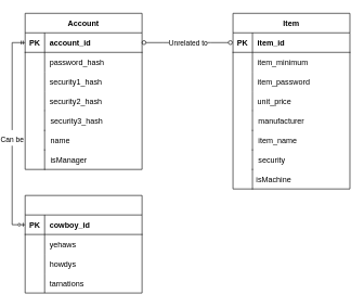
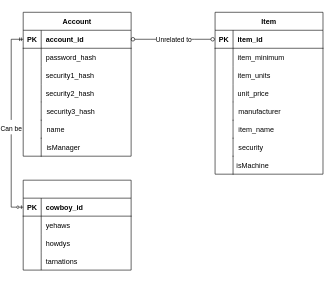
  <mxCell id="0" />
  <mxCell id="1" parent="0" />
  <mxCell id="2" value="Account" style="shape=table;startSize=30;container=1;collapsible=1;childLayout=tableLayout;fixedRows=1;rowLines=0;fontStyle=1;align=center;resizeLast=1;" vertex="1" parent="1"><mxGeometry x="20" y="20" width="180" height="240" as="geometry" /></mxCell>
  <mxCell id="3" value="" style="shape=tableRow;horizontal=0;startSize=0;swimlaneHead=0;swimlaneBody=0;fillColor=none;collapsible=0;dropTarget=0;points=[[0,0.5],[1,0.5]];portConstraint=eastwest;top=0;left=0;right=0;bottom=1;" vertex="1" parent="2"><mxGeometry y="30" width="180" height="30" as="geometry" /></mxCell>
  <mxCell id="4" value="PK" style="shape=partialRectangle;connectable=0;fillColor=none;top=0;left=0;bottom=0;right=0;fontStyle=1;overflow=hidden;" vertex="1" parent="3"><mxGeometry width="30" height="30" as="geometry"><mxRectangle width="30" height="30" as="alternateBounds" /></mxGeometry></mxCell>
  <mxCell id="5" value="account_id" style="shape=partialRectangle;connectable=0;fillColor=none;top=0;left=0;bottom=0;right=0;align=left;spacingLeft=6;fontStyle=1;overflow=hidden;" vertex="1" parent="3"><mxGeometry x="30" width="150" height="30" as="geometry"><mxRectangle width="150" height="30" as="alternateBounds" /></mxGeometry></mxCell>
  <mxCell id="6" value="" style="shape=tableRow;horizontal=0;startSize=0;swimlaneHead=0;swimlaneBody=0;fillColor=none;collapsible=0;dropTarget=0;points=[[0,0.5],[1,0.5]];portConstraint=eastwest;top=0;left=0;right=0;bottom=0;" vertex="1" parent="2"><mxGeometry y="60" width="180" height="30" as="geometry" /></mxCell>
  <mxCell id="7" value="" style="shape=partialRectangle;connectable=0;fillColor=none;top=0;left=0;bottom=0;right=0;editable=1;overflow=hidden;" vertex="1" parent="6"><mxGeometry width="30" height="30" as="geometry"><mxRectangle width="30" height="30" as="alternateBounds" /></mxGeometry></mxCell>
  <mxCell id="8" value="password_hash" style="shape=partialRectangle;connectable=0;fillColor=none;top=0;left=0;bottom=0;right=0;align=left;spacingLeft=6;overflow=hidden;" vertex="1" parent="6"><mxGeometry x="30" width="150" height="30" as="geometry"><mxRectangle width="150" height="30" as="alternateBounds" /></mxGeometry></mxCell>
  <mxCell id="9" value="" style="shape=tableRow;horizontal=0;startSize=0;swimlaneHead=0;swimlaneBody=0;fillColor=none;collapsible=0;dropTarget=0;points=[[0,0.5],[1,0.5]];portConstraint=eastwest;top=0;left=0;right=0;bottom=0;" vertex="1" parent="2"><mxGeometry y="90" width="180" height="30" as="geometry" /></mxCell>
  <mxCell id="10" value="" style="shape=partialRectangle;connectable=0;fillColor=none;top=0;left=0;bottom=0;right=0;editable=1;overflow=hidden;" vertex="1" parent="9"><mxGeometry width="30" height="30" as="geometry"><mxRectangle width="30" height="30" as="alternateBounds" /></mxGeometry></mxCell>
  <mxCell id="11" value="security1_hash" style="shape=partialRectangle;connectable=0;fillColor=none;top=0;left=0;bottom=0;right=0;align=left;spacingLeft=6;overflow=hidden;" vertex="1" parent="9"><mxGeometry x="30" width="150" height="30" as="geometry"><mxRectangle width="150" height="30" as="alternateBounds" /></mxGeometry></mxCell>
  <mxCell id="12" value="" style="shape=tableRow;horizontal=0;startSize=0;swimlaneHead=0;swimlaneBody=0;fillColor=none;collapsible=0;dropTarget=0;points=[[0,0.5],[1,0.5]];portConstraint=eastwest;top=0;left=0;right=0;bottom=0;" vertex="1" parent="2"><mxGeometry y="120" width="180" height="30" as="geometry" /></mxCell>
  <mxCell id="13" value="" style="shape=partialRectangle;connectable=0;fillColor=none;top=0;left=0;bottom=0;right=0;editable=1;overflow=hidden;" vertex="1" parent="12"><mxGeometry width="30" height="30" as="geometry"><mxRectangle width="30" height="30" as="alternateBounds" /></mxGeometry></mxCell>
  <mxCell id="14" value="security2_hash" style="shape=partialRectangle;connectable=0;fillColor=none;top=0;left=0;bottom=0;right=0;align=left;spacingLeft=6;overflow=hidden;" vertex="1" parent="12"><mxGeometry x="30" width="150" height="30" as="geometry"><mxRectangle width="150" height="30" as="alternateBounds" /></mxGeometry></mxCell>
  <mxCell id="15" value=" security3_hash" style="shape=partialRectangle;fillColor=none;align=left;verticalAlign=middle;strokeColor=none;spacingLeft=34;rotatable=0;points=[[0,0.5],[1,0.5]];portConstraint=eastwest;dropTarget=0;" vertex="1" parent="1"><mxGeometry x="20" y="170" width="90" height="30" as="geometry" /></mxCell>
  <mxCell id="16" value="" style="shape=partialRectangle;top=0;left=0;bottom=0;fillColor=none;stokeWidth=1;align=left;verticalAlign=middle;spacingLeft=4;spacingRight=4;overflow=hidden;rotatable=0;points=[];portConstraint=eastwest;part=1;" vertex="1" connectable="0" parent="15"><mxGeometry width="30" height="30" as="geometry" /></mxCell>
  <mxCell id="17" value=" name" style="shape=partialRectangle;fillColor=none;align=left;verticalAlign=middle;strokeColor=none;spacingLeft=34;rotatable=0;points=[[0,0.5],[1,0.5]];portConstraint=eastwest;dropTarget=0;" vertex="1" parent="1"><mxGeometry x="20" y="200" width="90" height="30" as="geometry" /></mxCell>
  <mxCell id="18" value="" style="shape=partialRectangle;top=0;left=0;bottom=0;fillColor=none;stokeWidth=1;align=left;verticalAlign=middle;spacingLeft=4;spacingRight=4;overflow=hidden;rotatable=0;points=[];portConstraint=eastwest;part=1;" vertex="1" connectable="0" parent="17"><mxGeometry width="30" height="30" as="geometry" /></mxCell>
  <mxCell id="19" value="Item" style="shape=table;startSize=30;container=1;collapsible=1;childLayout=tableLayout;fixedRows=1;rowLines=0;fontStyle=1;align=center;resizeLast=1;" vertex="1" parent="1"><mxGeometry x="340" y="20" width="180" height="270" as="geometry" /></mxCell>
  <mxCell id="20" value="" style="shape=tableRow;horizontal=0;startSize=0;swimlaneHead=0;swimlaneBody=0;fillColor=none;collapsible=0;dropTarget=0;points=[[0,0.5],[1,0.5]];portConstraint=eastwest;top=0;left=0;right=0;bottom=1;" vertex="1" parent="19"><mxGeometry y="30" width="180" height="30" as="geometry" /></mxCell>
  <mxCell id="21" value="PK" style="shape=partialRectangle;connectable=0;fillColor=none;top=0;left=0;bottom=0;right=0;fontStyle=1;overflow=hidden;" vertex="1" parent="20"><mxGeometry width="30" height="30" as="geometry"><mxRectangle width="30" height="30" as="alternateBounds" /></mxGeometry></mxCell>
  <mxCell id="22" value="item_id" style="shape=partialRectangle;connectable=0;fillColor=none;top=0;left=0;bottom=0;right=0;align=left;spacingLeft=6;fontStyle=1;overflow=hidden;" vertex="1" parent="20"><mxGeometry x="30" width="150" height="30" as="geometry"><mxRectangle width="150" height="30" as="alternateBounds" /></mxGeometry></mxCell>
  <mxCell id="23" value="" style="shape=tableRow;horizontal=0;startSize=0;swimlaneHead=0;swimlaneBody=0;fillColor=none;collapsible=0;dropTarget=0;points=[[0,0.5],[1,0.5]];portConstraint=eastwest;top=0;left=0;right=0;bottom=0;" vertex="1" parent="19"><mxGeometry y="60" width="180" height="30" as="geometry" /></mxCell>
  <mxCell id="24" value="" style="shape=partialRectangle;connectable=0;fillColor=none;top=0;left=0;bottom=0;right=0;editable=1;overflow=hidden;" vertex="1" parent="23"><mxGeometry width="30" height="30" as="geometry"><mxRectangle width="30" height="30" as="alternateBounds" /></mxGeometry></mxCell>
  <mxCell id="25" value="item_minimum" style="shape=partialRectangle;connectable=0;fillColor=none;top=0;left=0;bottom=0;right=0;align=left;spacingLeft=6;overflow=hidden;" vertex="1" parent="23"><mxGeometry x="30" width="150" height="30" as="geometry"><mxRectangle width="150" height="30" as="alternateBounds" /></mxGeometry></mxCell>
  <mxCell id="26" value="" style="shape=tableRow;horizontal=0;startSize=0;swimlaneHead=0;swimlaneBody=0;fillColor=none;collapsible=0;dropTarget=0;points=[[0,0.5],[1,0.5]];portConstraint=eastwest;top=0;left=0;right=0;bottom=0;" vertex="1" parent="19"><mxGeometry y="90" width="180" height="30" as="geometry" /></mxCell>
  <mxCell id="27" value="" style="shape=partialRectangle;connectable=0;fillColor=none;top=0;left=0;bottom=0;right=0;editable=1;overflow=hidden;" vertex="1" parent="26"><mxGeometry width="30" height="30" as="geometry"><mxRectangle width="30" height="30" as="alternateBounds" /></mxGeometry></mxCell>
- <mxCell id="28" value="item_password" style="shape=partialRectangle;connectable=0;fillColor=none;top=0;left=0;bottom=0;right=0;align=left;spacingLeft=6;overflow=hidden;" vertex="1" parent="26"><mxGeometry x="30" width="150" height="30" as="geometry"><mxRectangle width="150" height="30" as="alternateBounds" /></mxGeometry></mxCell>
+ <mxCell id="28" value="item_units" style="shape=partialRectangle;connectable=0;fillColor=none;top=0;left=0;bottom=0;right=0;align=left;spacingLeft=6;overflow=hidden;" vertex="1" parent="26"><mxGeometry x="30" width="150" height="30" as="geometry"><mxRectangle width="150" height="30" as="alternateBounds" /></mxGeometry></mxCell>
  <mxCell id="29" value="" style="shape=tableRow;horizontal=0;startSize=0;swimlaneHead=0;swimlaneBody=0;fillColor=none;collapsible=0;dropTarget=0;points=[[0,0.5],[1,0.5]];portConstraint=eastwest;top=0;left=0;right=0;bottom=0;" vertex="1" parent="19"><mxGeometry y="120" width="180" height="30" as="geometry" /></mxCell>
  <mxCell id="30" value="" style="shape=partialRectangle;connectable=0;fillColor=none;top=0;left=0;bottom=0;right=0;editable=1;overflow=hidden;" vertex="1" parent="29"><mxGeometry width="30" height="30" as="geometry"><mxRectangle width="30" height="30" as="alternateBounds" /></mxGeometry></mxCell>
  <mxCell id="31" value="unit_price" style="shape=partialRectangle;connectable=0;fillColor=none;top=0;left=0;bottom=0;right=0;align=left;spacingLeft=6;overflow=hidden;" vertex="1" parent="29"><mxGeometry x="30" width="150" height="30" as="geometry"><mxRectangle width="150" height="30" as="alternateBounds" /></mxGeometry></mxCell>
  <mxCell id="32" value=" isManager" style="shape=partialRectangle;fillColor=none;align=left;verticalAlign=middle;strokeColor=none;spacingLeft=34;rotatable=0;points=[[0,0.5],[1,0.5]];portConstraint=eastwest;dropTarget=0;" vertex="1" parent="1"><mxGeometry x="20" y="230" width="90" height="30" as="geometry" /></mxCell>
  <mxCell id="33" value="" style="shape=partialRectangle;top=0;left=0;bottom=0;fillColor=none;stokeWidth=1;align=left;verticalAlign=middle;spacingLeft=4;spacingRight=4;overflow=hidden;rotatable=0;points=[];portConstraint=eastwest;part=1;" vertex="1" connectable="0" parent="32"><mxGeometry width="30" height="30" as="geometry" /></mxCell>
  <mxCell id="34" value=" manufacturer" style="shape=partialRectangle;fillColor=none;align=left;verticalAlign=middle;strokeColor=none;spacingLeft=34;rotatable=0;points=[[0,0.5],[1,0.5]];portConstraint=eastwest;dropTarget=0;" vertex="1" parent="1"><mxGeometry x="340" y="170" width="90" height="30" as="geometry" /></mxCell>
  <mxCell id="35" value="" style="shape=partialRectangle;top=0;left=0;bottom=0;fillColor=none;stokeWidth=1;align=left;verticalAlign=middle;spacingLeft=4;spacingRight=4;overflow=hidden;rotatable=0;points=[];portConstraint=eastwest;part=1;" vertex="1" connectable="0" parent="34"><mxGeometry width="30" height="30" as="geometry" /></mxCell>
  <mxCell id="36" value=" item_name" style="shape=partialRectangle;fillColor=none;align=left;verticalAlign=middle;strokeColor=none;spacingLeft=34;rotatable=0;points=[[0,0.5],[1,0.5]];portConstraint=eastwest;dropTarget=0;" vertex="1" parent="1"><mxGeometry x="340" y="200" width="90" height="30" as="geometry" /></mxCell>
  <mxCell id="37" value="" style="shape=partialRectangle;top=0;left=0;bottom=0;fillColor=none;stokeWidth=1;align=left;verticalAlign=middle;spacingLeft=4;spacingRight=4;overflow=hidden;rotatable=0;points=[];portConstraint=eastwest;part=1;" vertex="1" connectable="0" parent="36"><mxGeometry width="30" height="30" as="geometry" /></mxCell>
  <mxCell id="38" value=" security" style="shape=partialRectangle;fillColor=none;align=left;verticalAlign=middle;strokeColor=none;spacingLeft=34;rotatable=0;points=[[0,0.5],[1,0.5]];portConstraint=eastwest;dropTarget=0;" vertex="1" parent="1"><mxGeometry x="340" y="230" width="90" height="30" as="geometry" /></mxCell>
  <mxCell id="39" value="" style="shape=partialRectangle;top=0;left=0;bottom=0;fillColor=none;stokeWidth=1;align=left;verticalAlign=middle;spacingLeft=4;spacingRight=4;overflow=hidden;rotatable=0;points=[];portConstraint=eastwest;part=1;" vertex="1" connectable="0" parent="38"><mxGeometry width="30" height="30" as="geometry" /></mxCell>
  <mxCell id="40" value="isMachine" style="shape=partialRectangle;fillColor=none;align=left;verticalAlign=middle;strokeColor=none;spacingLeft=34;rotatable=0;points=[[0,0.5],[1,0.5]];portConstraint=eastwest;dropTarget=0;" vertex="1" parent="1"><mxGeometry x="340" y="260" width="90" height="30" as="geometry" /></mxCell>
  <mxCell id="41" value="" style="shape=partialRectangle;top=0;left=0;bottom=0;fillColor=none;stokeWidth=1;align=left;verticalAlign=middle;spacingLeft=4;spacingRight=4;overflow=hidden;rotatable=0;points=[];portConstraint=eastwest;part=1;" vertex="1" connectable="0" parent="40"><mxGeometry width="30" height="30" as="geometry" /></mxCell>
  <mxCell id="42" value="" style="edgeStyle=entityRelationEdgeStyle;fontSize=12;html=1;endArrow=oval;endFill=0;rounded=0;startArrow=oval;startFill=0;jumpSize=0;startSize=6;spacing=2;sourcePerimeterSpacing=0;targetPerimeterSpacing=0;strokeColor=default;endSize=6;snapToPoint=0;anchorPointDirection=0;noJump=0;" edge="1" parent="1"><mxGeometry width="100" height="100" relative="1" as="geometry"><mxPoint x="203" y="65" as="sourcePoint" /><mxPoint x="336" y="65" as="targetPoint" /></mxGeometry></mxCell>
  <mxCell id="43" value="Unrelated to" style="edgeLabel;html=1;align=center;verticalAlign=middle;resizable=0;points=[];" vertex="1" connectable="0" parent="42"><mxGeometry x="-0.14" relative="1" as="geometry"><mxPoint x="10" as="offset" /></mxGeometry></mxCell>
  <mxCell id="44" value="" style="shape=table;startSize=30;container=1;collapsible=1;childLayout=tableLayout;fixedRows=1;rowLines=0;fontStyle=1;align=center;resizeLast=1;" vertex="1" parent="1"><mxGeometry x="20" y="300" width="180" height="150" as="geometry" /></mxCell>
  <mxCell id="45" value="" style="shape=tableRow;horizontal=0;startSize=0;swimlaneHead=0;swimlaneBody=0;fillColor=none;collapsible=0;dropTarget=0;points=[[0,0.5],[1,0.5]];portConstraint=eastwest;top=0;left=0;right=0;bottom=1;" vertex="1" parent="44"><mxGeometry y="30" width="180" height="30" as="geometry" /></mxCell>
  <mxCell id="46" value="PK" style="shape=partialRectangle;connectable=0;fillColor=none;top=0;left=0;bottom=0;right=0;fontStyle=1;overflow=hidden;" vertex="1" parent="45"><mxGeometry width="30" height="30" as="geometry"><mxRectangle width="30" height="30" as="alternateBounds" /></mxGeometry></mxCell>
  <mxCell id="47" value="cowboy_id" style="shape=partialRectangle;connectable=0;fillColor=none;top=0;left=0;bottom=0;right=0;align=left;spacingLeft=6;fontStyle=1;overflow=hidden;" vertex="1" parent="45"><mxGeometry x="30" width="150" height="30" as="geometry"><mxRectangle width="150" height="30" as="alternateBounds" /></mxGeometry></mxCell>
  <mxCell id="48" value="" style="shape=tableRow;horizontal=0;startSize=0;swimlaneHead=0;swimlaneBody=0;fillColor=none;collapsible=0;dropTarget=0;points=[[0,0.5],[1,0.5]];portConstraint=eastwest;top=0;left=0;right=0;bottom=0;" vertex="1" parent="44"><mxGeometry y="60" width="180" height="30" as="geometry" /></mxCell>
  <mxCell id="49" value="" style="shape=partialRectangle;connectable=0;fillColor=none;top=0;left=0;bottom=0;right=0;editable=1;overflow=hidden;" vertex="1" parent="48"><mxGeometry width="30" height="30" as="geometry"><mxRectangle width="30" height="30" as="alternateBounds" /></mxGeometry></mxCell>
  <mxCell id="50" value="yehaws" style="shape=partialRectangle;connectable=0;fillColor=none;top=0;left=0;bottom=0;right=0;align=left;spacingLeft=6;overflow=hidden;" vertex="1" parent="48"><mxGeometry x="30" width="150" height="30" as="geometry"><mxRectangle width="150" height="30" as="alternateBounds" /></mxGeometry></mxCell>
  <mxCell id="51" value="" style="shape=tableRow;horizontal=0;startSize=0;swimlaneHead=0;swimlaneBody=0;fillColor=none;collapsible=0;dropTarget=0;points=[[0,0.5],[1,0.5]];portConstraint=eastwest;top=0;left=0;right=0;bottom=0;" vertex="1" parent="44"><mxGeometry y="90" width="180" height="30" as="geometry" /></mxCell>
  <mxCell id="52" value="" style="shape=partialRectangle;connectable=0;fillColor=none;top=0;left=0;bottom=0;right=0;editable=1;overflow=hidden;" vertex="1" parent="51"><mxGeometry width="30" height="30" as="geometry"><mxRectangle width="30" height="30" as="alternateBounds" /></mxGeometry></mxCell>
  <mxCell id="53" value="howdys" style="shape=partialRectangle;connectable=0;fillColor=none;top=0;left=0;bottom=0;right=0;align=left;spacingLeft=6;overflow=hidden;" vertex="1" parent="51"><mxGeometry x="30" width="150" height="30" as="geometry"><mxRectangle width="150" height="30" as="alternateBounds" /></mxGeometry></mxCell>
  <mxCell id="54" value="" style="shape=tableRow;horizontal=0;startSize=0;swimlaneHead=0;swimlaneBody=0;fillColor=none;collapsible=0;dropTarget=0;points=[[0,0.5],[1,0.5]];portConstraint=eastwest;top=0;left=0;right=0;bottom=0;" vertex="1" parent="44"><mxGeometry y="120" width="180" height="30" as="geometry" /></mxCell>
  <mxCell id="55" value="" style="shape=partialRectangle;connectable=0;fillColor=none;top=0;left=0;bottom=0;right=0;editable=1;overflow=hidden;" vertex="1" parent="54"><mxGeometry width="30" height="30" as="geometry"><mxRectangle width="30" height="30" as="alternateBounds" /></mxGeometry></mxCell>
  <mxCell id="56" value="tarnations" style="shape=partialRectangle;connectable=0;fillColor=none;top=0;left=0;bottom=0;right=0;align=left;spacingLeft=6;overflow=hidden;" vertex="1" parent="54"><mxGeometry x="30" width="150" height="30" as="geometry"><mxRectangle width="150" height="30" as="alternateBounds" /></mxGeometry></mxCell>
  <mxCell id="57" style="edgeStyle=orthogonalEdgeStyle;rounded=0;jumpSize=0;orthogonalLoop=1;jettySize=auto;html=1;entryX=0;entryY=0.5;entryDx=0;entryDy=0;strokeColor=default;fontSize=20;startArrow=ERmandOne;startFill=0;endArrow=ERzeroToOne;endFill=0;startSize=4;endSize=4;sourcePerimeterSpacing=0;targetPerimeterSpacing=0;" edge="1" parent="1" source="3" target="45"><mxGeometry relative="1" as="geometry" /></mxCell>
  <mxCell id="58" value="&lt;font style=&quot;font-size: 11px;&quot;&gt;Can be&lt;/font&gt;" style="edgeLabel;html=1;align=center;verticalAlign=middle;resizable=0;points=[];fontSize=20;" vertex="1" connectable="0" parent="57"><mxGeometry x="0.094" y="-1" relative="1" as="geometry"><mxPoint y="-10" as="offset" /></mxGeometry></mxCell>
  <mxCell id="59" value="" style="shape=image;html=1;verticalAlign=top;verticalLabelPosition=bottom;labelBackgroundColor=#ffffff;imageAspect=0;aspect=fixed;image=https://cdn3.iconfinder.com/data/icons/pidginsmilies/cowboy.png;fontSize=20;" vertex="1" parent="1"><mxGeometry x="98" y="303" width="24" height="24" as="geometry" /></mxCell>
